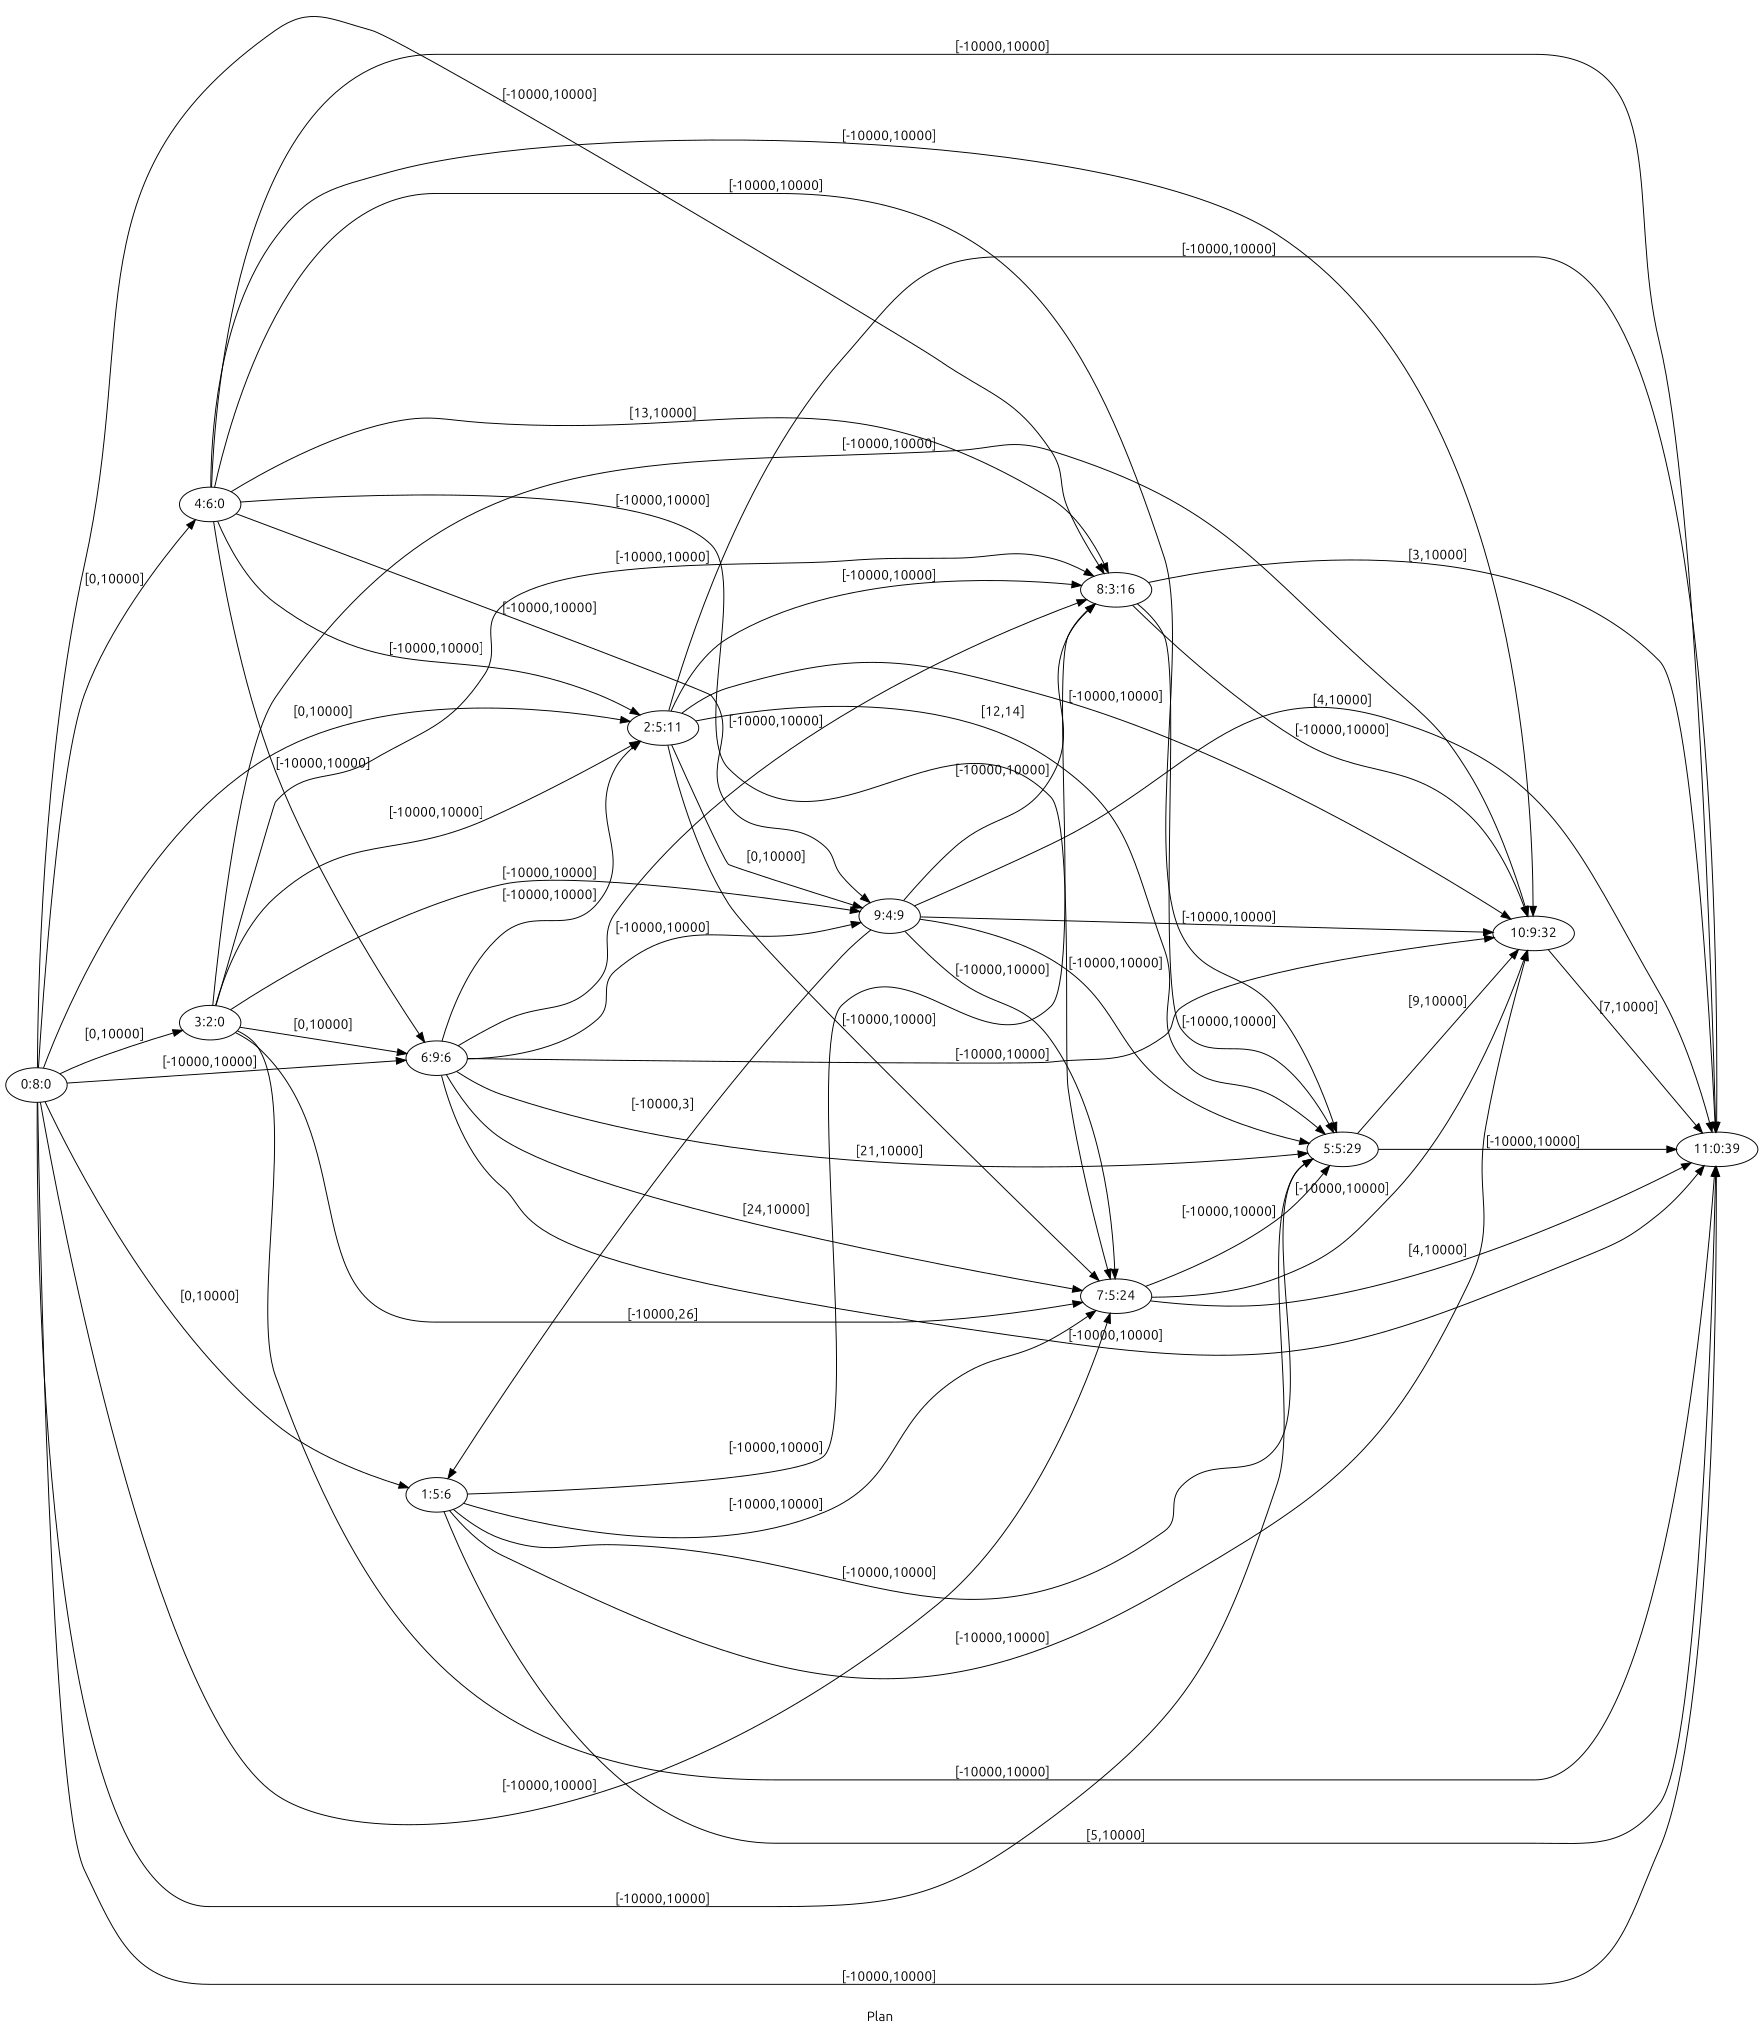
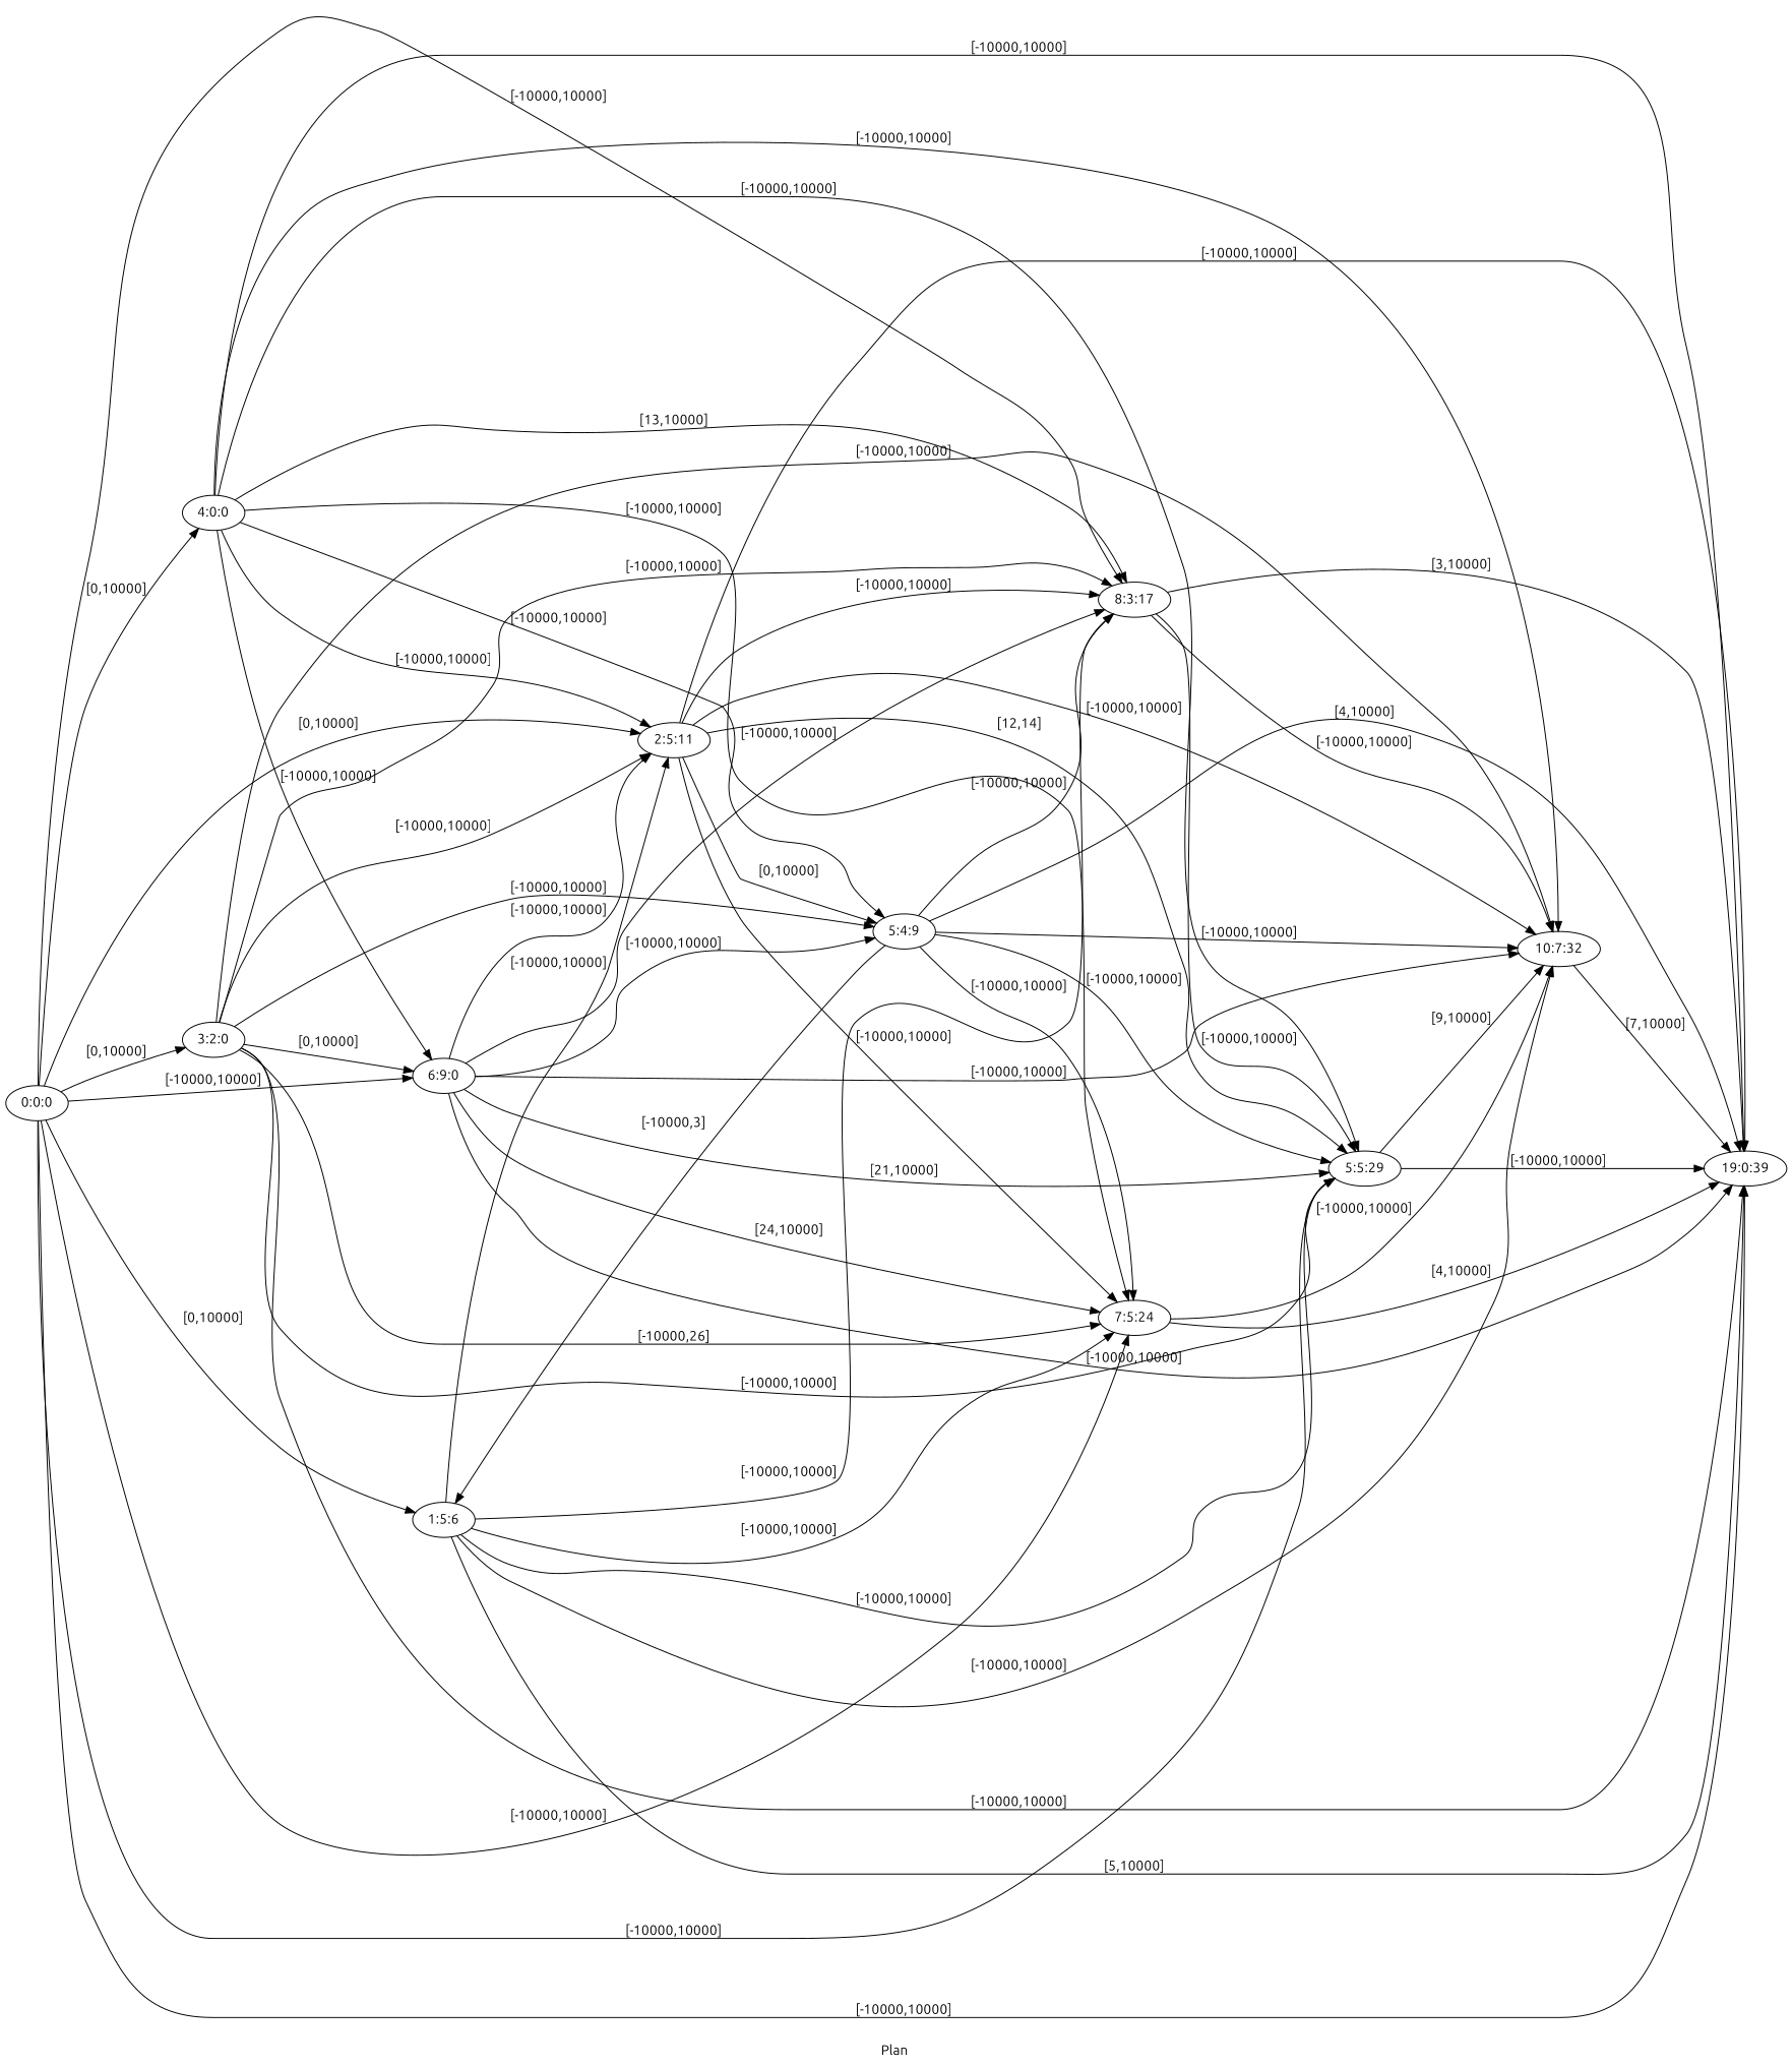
  digraph {
    fldt=0.547548
    fontname=Ubuntu
    label="Plan "
    nodesep=.45
    rankdir=LR
    node [fontname=Ubuntu]
    edge [fontname=Ubuntu]
-   "0:0:0" [label="0:8:0"]
+   "0:0:0"
    "1:5:6"
    "2:5:11"
    "3:2:0"
-   "4:6:0"
+   "4:6:0" [label="4:0:0"]
    n6 [label="5:5:29"]
-   "6:9:0" [label="6:9:6"]
+   "6:9:0"
    n8 [label="7:5:24"]
-   "8:3:16"
-   "11:0:39"
-   "10:7:32" [label="10:9:32"]
-   "9:4:9"
+   "8:3:16" [label="8:3:17"]
+   "11:0:39" [label="19:0:39"]
+   "10:7:32"
+   "9:4:9" [label="5:4:9"]
    "0:0:0" -> "1:5:6" [label="[0,10000]"]
    "0:0:0" -> "2:5:11" [label="[0,10000]"]
    "0:0:0" -> "3:2:0" [label="[0,10000]"]
    "0:0:0" -> "4:6:0" [label="[0,10000]"]
    "0:0:0" -> n6 [label="[-10000,10000]"]
    "0:0:0" -> "6:9:0" [label="[-10000,10000]"]
    "0:0:0" -> n8 [label="[-10000,10000]"]
    "0:0:0" -> "8:3:16" [label="[-10000,10000]"]
    "0:0:0" -> "11:0:39" [label="[-10000,10000]"]
+   "1:5:6" -> "2:5:11" [label="[-10000,10000]"]
    "1:5:6" -> n6 [label="[-10000,10000]"]
    "1:5:6" -> n8 [label="[-10000,10000]"]
    "1:5:6" -> "8:3:16" [label="[-10000,10000]"]
    "1:5:6" -> "11:0:39" [label="[5,10000]"]
    "1:5:6" -> "10:7:32" [label="[-10000,10000]"]
    "2:5:11" -> n6 [label="[12,14]"]
    "2:5:11" -> n8 [label="[-10000,10000]"]
    "2:5:11" -> "8:3:16" [label="[-10000,10000]"]
    "2:5:11" -> "11:0:39" [label="[-10000,10000]"]
    "2:5:11" -> "10:7:32" [label="[-10000,10000]"]
    "2:5:11" -> "9:4:9" [label="[0,10000]"]
    "3:2:0" -> "2:5:11" [label="[-10000,10000]"]
-   n8 -> n6 [label="[-10000,10000]"]
+   "3:2:0" -> n6 [label="[-10000,10000]"]
    "3:2:0" -> "6:9:0" [label="[0,10000]"]
    "3:2:0" -> n8 [label="[-10000,26]"]
    "3:2:0" -> "8:3:16" [label="[-10000,10000]"]
    "3:2:0" -> "11:0:39" [label="[-10000,10000]"]
    "3:2:0" -> "10:7:32" [label="[-10000,10000]"]
    "3:2:0" -> "9:4:9" [label="[-10000,10000]"]
    "4:6:0" -> "2:5:11" [label="[-10000,10000]"]
    "4:6:0" -> n6 [label="[-10000,10000]"]
    "4:6:0" -> "6:9:0" [label="[-10000,10000]"]
    "4:6:0" -> n8 [label="[-10000,10000]"]
    "4:6:0" -> "8:3:16" [label="[13,10000]"]
    "4:6:0" -> "11:0:39" [label="[-10000,10000]"]
    "4:6:0" -> "10:7:32" [label="[-10000,10000]"]
    "4:6:0" -> "9:4:9" [label="[-10000,10000]"]
    n6 -> "11:0:39" [label="[-10000,10000]"]
    n6 -> "10:7:32" [label="[9,10000]"]
    "6:9:0" -> "2:5:11" [label="[-10000,10000]"]
    "6:9:0" -> n6 [label="[21,10000]"]
    "6:9:0" -> n8 [label="[24,10000]"]
    "6:9:0" -> "8:3:16" [label="[-10000,10000]"]
    "6:9:0" -> "11:0:39" [label="[-10000,10000]"]
    "6:9:0" -> "10:7:32" [label="[-10000,10000]"]
    "6:9:0" -> "9:4:9" [label="[-10000,10000]"]
    n8 -> "11:0:39" [label="[4,10000]"]
    n8 -> "10:7:32" [label="[-10000,10000]"]
    "8:3:16" -> n6 [label="[-10000,10000]"]
    "8:3:16" -> "11:0:39" [label="[3,10000]"]
    "8:3:16" -> "10:7:32" [label="[-10000,10000]"]
    "10:7:32" -> "11:0:39" [label="[7,10000]"]
    "9:4:9" -> "1:5:6" [label="[-10000,3]"]
    "9:4:9" -> n6 [label="[-10000,10000]"]
    "9:4:9" -> n8 [label="[-10000,10000]"]
    "9:4:9" -> "8:3:16" [label="[-10000,10000]"]
    "9:4:9" -> "11:0:39" [label="[4,10000]"]
    "9:4:9" -> "10:7:32" [label="[-10000,10000]"]
  }
